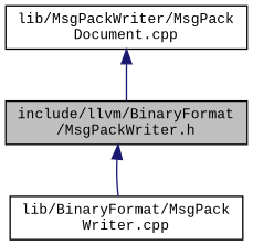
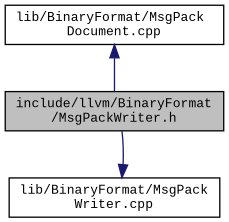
  digraph {
    fontname="Liberation Mono"
    node [color=black fontname="Liberation Mono" fontsize=10 shape=box]
    edge [color=midnightblue dir=back fontname="Liberation Mono" fontsize=10 labelfontname=Helvetica labelfontsize=10 style=solid]
    n1 [fillcolor=grey75 fontcolor=black height=0.2 label="include/llvm/BinaryFormat\l/MsgPackWriter.h" style=filled width=0.4]
    n2 [height=0.2 label="lib/BinaryFormat/MsgPack\lWriter.cpp" width=0.4]
-   n3 [height=0.2 label="lib/MsgPackWriter/MsgPack\lDocument.cpp" width=0.4]
-   n1 -> n2
+   n3 [height=0.2 label="lib/BinaryFormat/MsgPack\lDocument.cpp" width=0.4]
+   n2 -> n1
    n3 -> n1
  }
